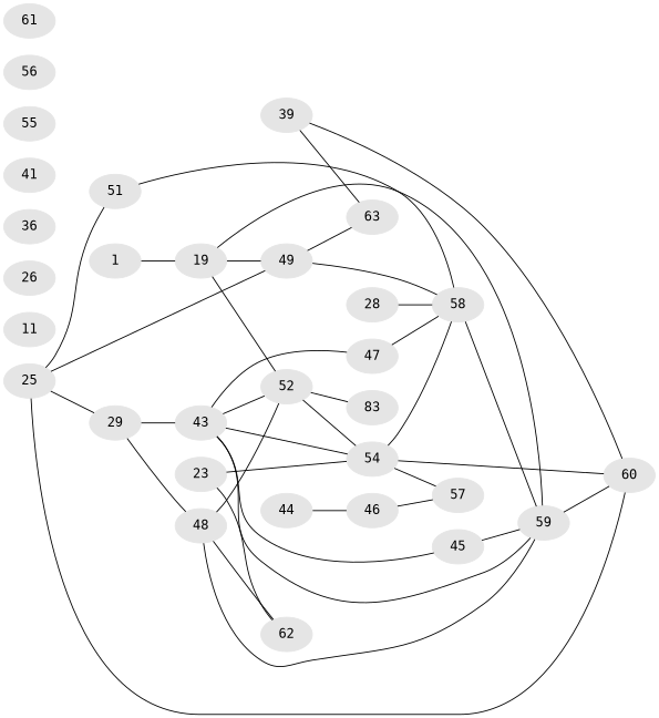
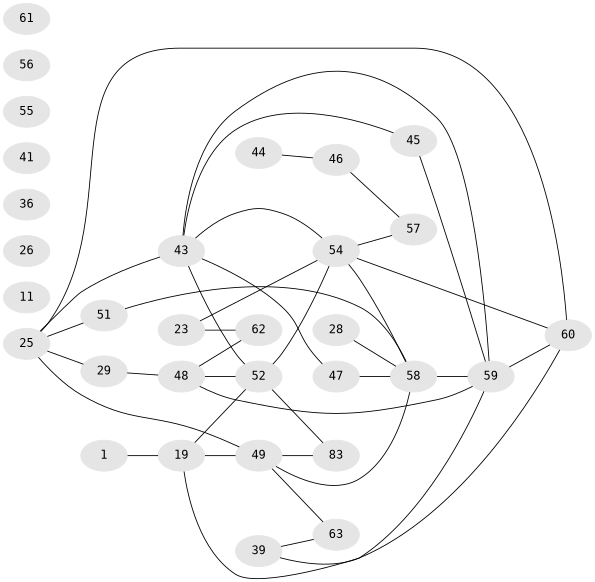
  graph {
    fontname="DejaVu Sans Mono"
    rankdir=LR
    node [color=gray90 fontname="DejaVu Sans Mono" style=filled]
    edge [fontname="DejaVu Sans Mono"]
    19 [super="+9"]
    49 [super="+33"]
    52 [super="+4+50"]
    59 [super="+18"]
    1
    11
    58 [super="+35+40"]
    63
    n9 [label=83 super="+6"]
    54 [super="+36"]
    60 [super="+10"]
    48 [super="+14+7+17+21+34"]
    62
    23
    57
    29 [super="+2"]
    43 [super="+42"]
    25
    51 [super="+20"]
    26
    28
    45
    47
    n24 [label=36]
    39
    41
    44
    46
    55
    56
    61
    19 -- 49 [weight=2]
    19 -- 52 [weight=2]
    19 -- 59
    49 -- 58 [weight=3]
    49 -- 63
+   49 -- n9 [weight=2]
    52 -- n9
    52 -- 54 [weight=2]
    59 -- 60
    1 -- 19
    58 -- 59 [weight=2]
    54 -- 58
    54 -- 60
    54 -- 57
    48 -- 52 [weight=2]
    48 -- 59 [weight=2]
    48 -- 62
    23 -- 54
    23 -- 62
    29 -- 48 [weight=2]
-   29 -- 43 [weight=2]
+   25 -- 43 [weight=2]
    43 -- 52
    43 -- 59
    43 -- 54
    43 -- 45
    43 -- 47
    25 -- 49 [weight=2]
    25 -- 60
    25 -- 29 [weight=2]
    25 -- 51
    51 -- 58
    28 -- 58
    45 -- 59
    47 -- 58
    39 -- 63
    39 -- 60
    44 -- 46
    46 -- 57
  }
